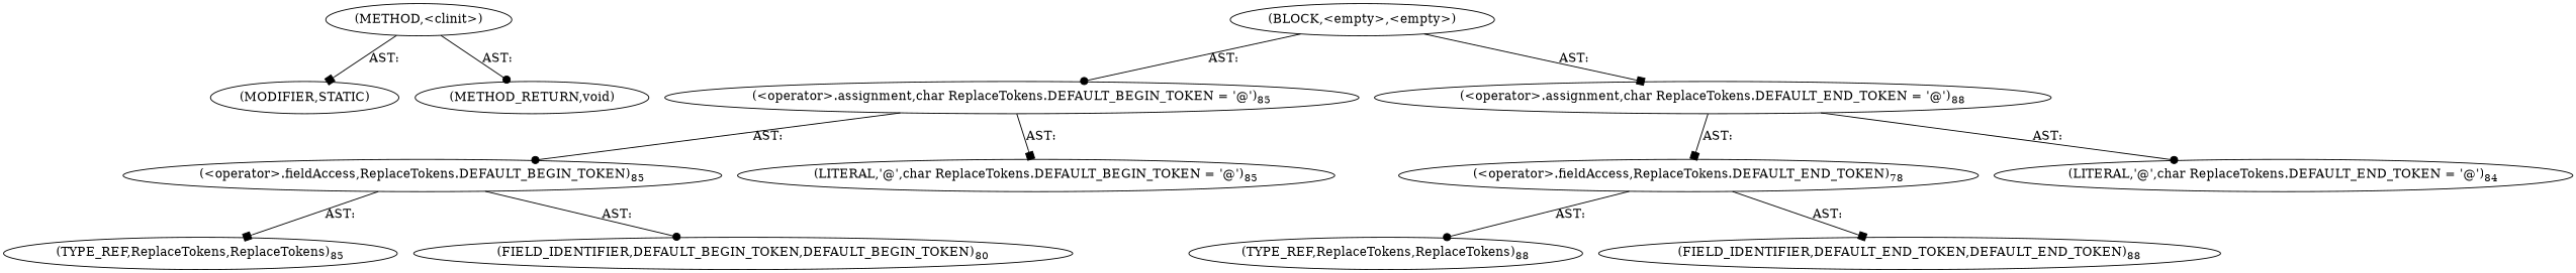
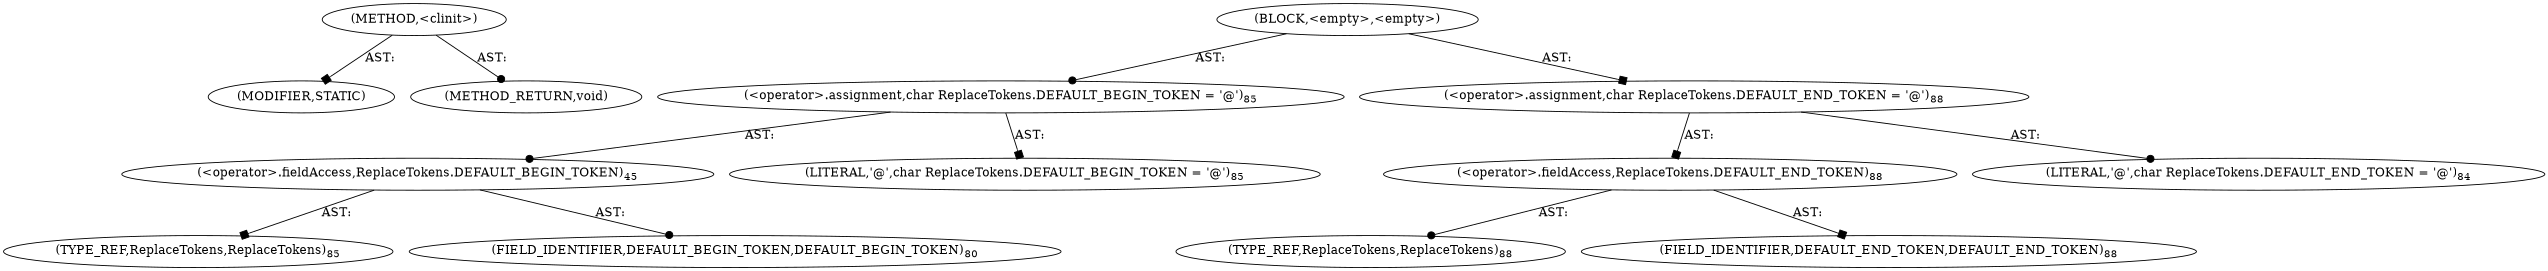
  digraph {
    edge [arrowhead=box]
    n1 [label=<(METHOD,&lt;clinit&gt;)>]
    n2 [label=<(MODIFIER,STATIC)>]
    n3 [label=<(METHOD_RETURN,void)>]
    n4 [label=<(BLOCK,&lt;empty&gt;,&lt;empty&gt;)>]
    n5 [label=<(&lt;operator&gt;.assignment,char ReplaceTokens.DEFAULT_BEGIN_TOKEN = '@')<SUB>85</SUB>>]
    n6 [label=<(&lt;operator&gt;.assignment,char ReplaceTokens.DEFAULT_END_TOKEN = '@')<SUB>88</SUB>>]
-   n7 [label=<(&lt;operator&gt;.fieldAccess,ReplaceTokens.DEFAULT_BEGIN_TOKEN)<SUB>85</SUB>>]
+   n7 [label=<(&lt;operator&gt;.fieldAccess,ReplaceTokens.DEFAULT_BEGIN_TOKEN)<SUB>45</SUB>>]
    n8 [label=<(LITERAL,'@',char ReplaceTokens.DEFAULT_BEGIN_TOKEN = '@')<SUB>85</SUB>>]
-   n9 [label=<(&lt;operator&gt;.fieldAccess,ReplaceTokens.DEFAULT_END_TOKEN)<SUB>78</SUB>>]
+   n9 [label=<(&lt;operator&gt;.fieldAccess,ReplaceTokens.DEFAULT_END_TOKEN)<SUB>88</SUB>>]
    n10 [label=<(LITERAL,'@',char ReplaceTokens.DEFAULT_END_TOKEN = '@')<SUB>84</SUB>>]
    n11 [label=<(TYPE_REF,ReplaceTokens,ReplaceTokens)<SUB>85</SUB>>]
    n12 [label=<(FIELD_IDENTIFIER,DEFAULT_BEGIN_TOKEN,DEFAULT_BEGIN_TOKEN)<SUB>80</SUB>>]
    n13 [label=<(TYPE_REF,ReplaceTokens,ReplaceTokens)<SUB>88</SUB>>]
    n14 [label=<(FIELD_IDENTIFIER,DEFAULT_END_TOKEN,DEFAULT_END_TOKEN)<SUB>88</SUB>>]
    n1 -> n2 [label="AST: "]
    n1 -> n3 [arrowhead=dot label="AST: "]
    n4 -> n5 [arrowhead=dot label="AST: "]
    n4 -> n6 [label="AST: "]
    n5 -> n7 [arrowhead=dot label="AST: "]
    n5 -> n8 [label="AST: "]
    n6 -> n9 [label="AST: "]
    n6 -> n10 [arrowhead=dot label="AST: "]
    n7 -> n11 [label="AST: "]
    n7 -> n12 [arrowhead=dot label="AST: "]
    n9 -> n13 [arrowhead=dot label="AST: "]
    n9 -> n14 [label="AST: "]
  }
